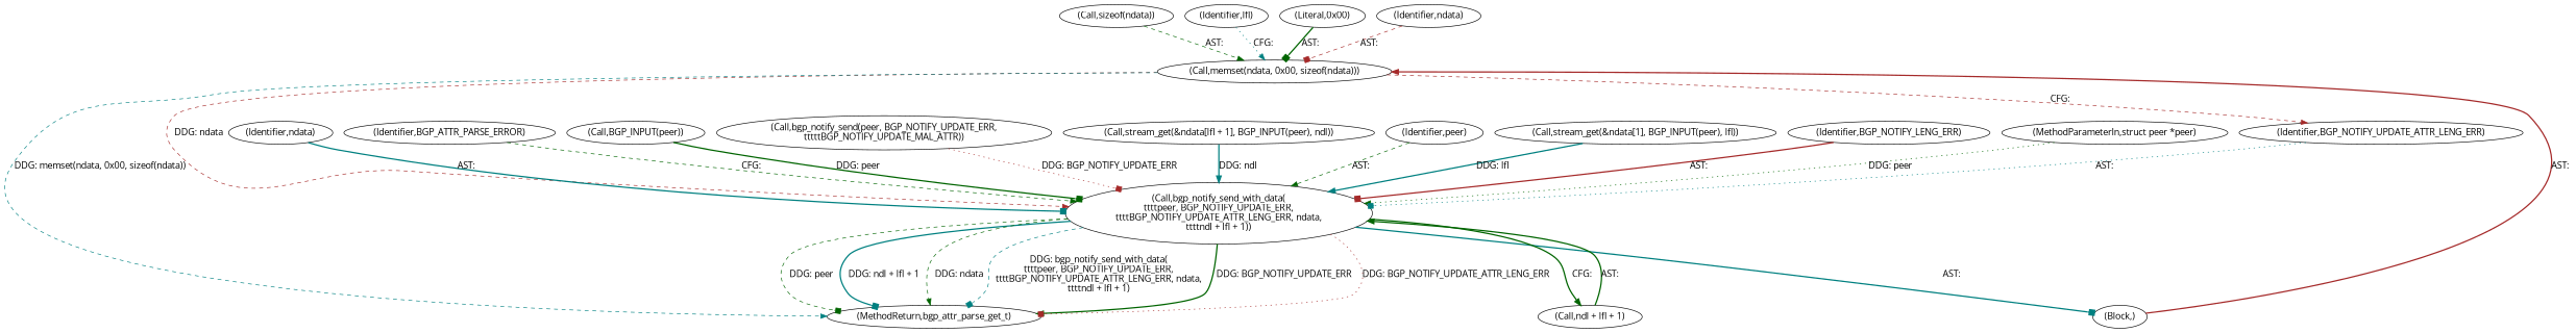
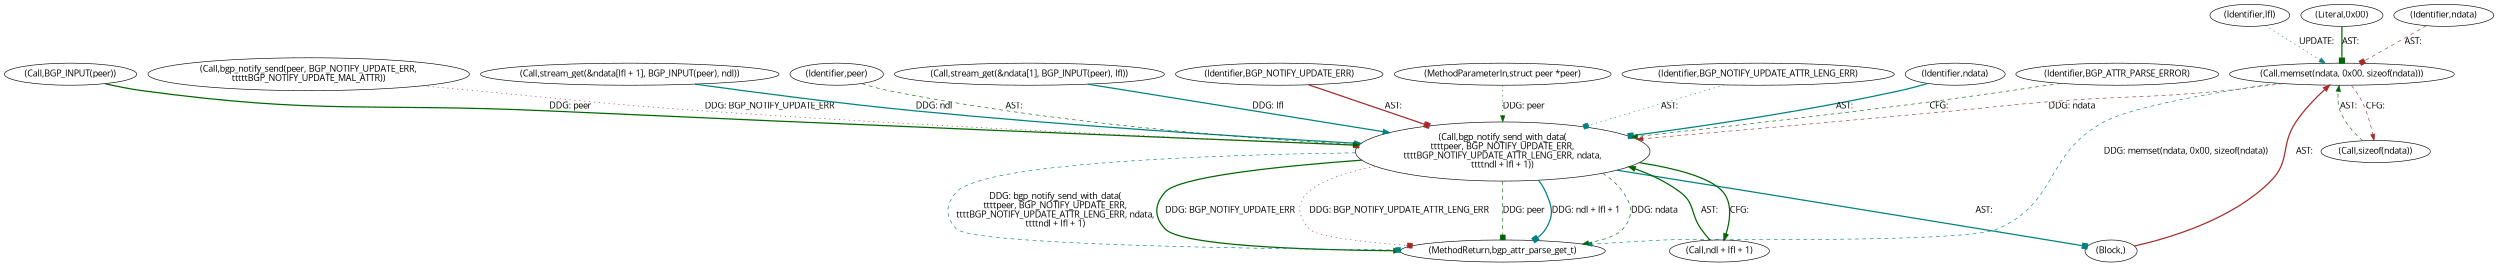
  digraph {
    fontname="Open Sans"
    node [fontname="Open Sans"]
    edge [arrowhead=normal color=darkgreen fontname="Open Sans" style=bold]
    n1 [label="(Call,memset(ndata, 0x00, sizeof(ndata)))"]
    n2 [label="(Call,bgp_notify_send_with_data(\n\t\t\t\tpeer, BGP_NOTIFY_UPDATE_ERR,\n\t\t\t\tBGP_NOTIFY_UPDATE_ATTR_LENG_ERR, ndata,\n\t\t\t\tndl + lfl + 1))"]
    n3 [label="(Call,sizeof(ndata))"]
    n4 [label="(MethodReturn,bgp_attr_parse_get_t)"]
    n5 [label="(Block,)"]
    n6 [label="(Call,ndl + lfl + 1)"]
    n7 [label="(Identifier,ndata)"]
    n8 [label="(Identifier,lfl)"]
    n9 [label="(Identifier,BGP_ATTR_PARSE_ERROR)"]
    n10 [label="(Call,BGP_INPUT(peer))"]
    n11 [label="(Call,bgp_notify_send(peer, BGP_NOTIFY_UPDATE_ERR,\n\t\t\t\t\tBGP_NOTIFY_UPDATE_MAL_ATTR))"]
    n12 [label="(Call,stream_get(&ndata[lfl + 1], BGP_INPUT(peer), ndl))"]
    n13 [label="(Identifier,peer)"]
    n14 [label="(Call,stream_get(&ndata[1], BGP_INPUT(peer), lfl))"]
-   n15 [label="(Identifier,BGP_NOTIFY_LENG_ERR)"]
+   n15 [label="(Identifier,BGP_NOTIFY_UPDATE_ERR)"]
    n16 [label="(Literal,0x00)"]
    n17 [label="(MethodParameterIn,struct peer *peer)"]
    n18 [label="(Identifier,ndata)"]
    n19 [label="(Identifier,BGP_NOTIFY_UPDATE_ATTR_LENG_ERR)"]
    n1 -> n2 [color=brown label="DDG: ndata" style=dashed]
-   n1 -> n19 [color=brown label="CFG: " style=dashed]
+   n1 -> n3 [color=brown label="CFG: " style=dashed]
    n1 -> n4 [color=teal label="DDG: memset(ndata, 0x00, sizeof(ndata))" style=dashed]
    n2 -> n4 [label="DDG: BGP_NOTIFY_UPDATE_ERR"]
    n2 -> n4 [arrowhead=box color=brown label="DDG: BGP_NOTIFY_UPDATE_ATTR_LENG_ERR" style=dotted]
    n2 -> n4 [arrowhead=box label="DDG: peer" style=dashed]
    n2 -> n4 [arrowhead=box color=teal label="DDG: ndl + lfl + 1"]
    n2 -> n4 [label="DDG: ndata" style=dashed]
    n2 -> n4 [arrowhead=box color=teal label="DDG: bgp_notify_send_with_data(\n\t\t\t\tpeer, BGP_NOTIFY_UPDATE_ERR,\n\t\t\t\tBGP_NOTIFY_UPDATE_ATTR_LENG_ERR, ndata,\n\t\t\t\tndl + lfl + 1)" style=dashed]
    n2 -> n5 [arrowhead=box color=teal label="AST: "]
    n2 -> n6 [label="CFG: "]
    n3 -> n1 [label="AST: " style=dashed]
    n5 -> n1 [color=brown label="AST: "]
    n6 -> n2 [label="AST: "]
    n7 -> n2 [arrowhead=box color=teal label="AST: "]
-   n8 -> n1 [color=teal label="CFG: " style=dotted]
+   n8 -> n1 [color=teal label="UPDATE: " style=dotted]
    n9 -> n2 [label="CFG: " style=dashed]
    n10 -> n2 [arrowhead=box label="DDG: peer"]
    n11 -> n2 [arrowhead=box color=brown label="DDG: BGP_NOTIFY_UPDATE_ERR" style=dotted]
    n12 -> n2 [color=teal label="DDG: ndl"]
    n13 -> n2 [label="AST: " style=dashed]
    n14 -> n2 [color=teal label="DDG: lfl"]
    n15 -> n2 [arrowhead=box color=brown label="AST: "]
    n16 -> n1 [arrowhead=box label="AST: "]
    n17 -> n2 [label="DDG: peer" style=dotted]
    n18 -> n1 [arrowhead=box color=brown label="AST: " style=dashed]
    n19 -> n2 [arrowhead=box color=teal label="AST: " style=dotted]
  }
